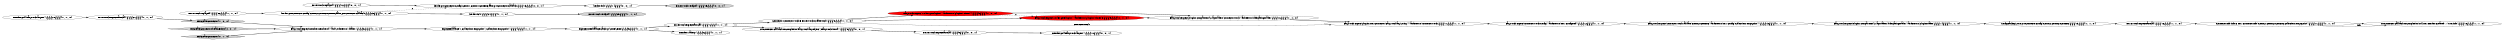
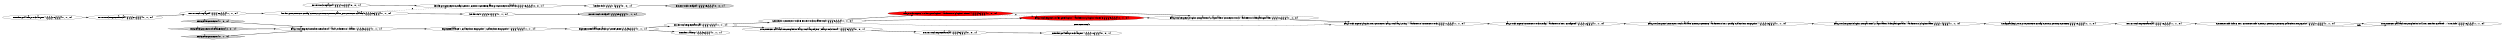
  digraph {
    rankdir=LR
    node [fillcolor=white shape=ellipse style=filled]
    edge [style=bold]
    n1 [label="putConnectorCallback.onCompletion(null,new Herder.Created<>(true,info))@@@18@@@['1', '1', '0']"]
    n2 [label="Connector connectorMock = PowerMock.createMock()@@@8@@@['1', '1', '0']"]
    n3 [fillcolor=red label="EasyMock.expect(worker.getPlugins()).andReturn(plugins).times(3)@@@9@@@['0', '1', '0']"]
    n4 [label="EasyMock.expect(plugins.newConnector(EasyMock.anyString())).andReturn(connectorMock)@@@11@@@['1', '1', '0']"]
    n5 [fillcolor=red label="EasyMock.expect(worker.getPlugins()).andReturn(plugins).times(4)@@@9@@@['1', '0', '0']"]
    n6 [label="EasyMock.expect(plugins.compareAndSwapLoaders(connectorMock)).andReturn(delegatingLoader)@@@10@@@['1', '1', '0']"]
    n7 [label="EasyMock.expect(connectorMock.config()).andReturn(new ConfigDef())@@@12@@@['1', '1', '0']"]
    n8 [label="PowerMock.expectLastCall()@@@21@@@['1', '1', '0']"]
    n9 [label="PowerMock.replayAll()@@@22@@@['1', '1', '0']"]
    n10 [label="herder.putConnectorConfig(CONN2,CONN2_CONFIG,false,putConnectorCallback)@@@23@@@['1', '1', '0']"]
    n11 [label="member.poll(EasyMock.anyInt())@@@20@@@['1', '1', '0']"]
    n12 [label="member.wakeup()@@@6@@@['1', '1', '1']"]
    n13 [label="PowerMock.expectLastCall()@@@7@@@['1', '1', '1']"]
    n14 [label="putConnectorCallback.onCompletion(EasyMock.anyObject(),EasyMock.isNull())@@@8@@@['0', '0', '1']"]
    n15 [fillcolor=lightgray label="PowerMock.verifyAll()@@@15@@@['0', '0', '1']"]
    n16 [label="EasyMock.expect(connectorMock.validate(CONN2_CONFIG)).andReturn(new Config(Collections.emptyList()))@@@13@@@['1', '1', '0']"]
    n17 [label="EasyMock.expect(Plugins.compareAndSwapLoaders(delegatingLoader)).andReturn(pluginLoader)@@@14@@@['1', '1', '0']"]
    n18 [label="PowerMock.expectLastCall()@@@9@@@['0', '0', '1']"]
    n19 [label="member.poll(EasyMock.anyInt())@@@10@@@['0', '0', '1']"]
    n20 [label="herder.tick()@@@14@@@['0', '0', '1']"]
    n21 [label="herder.tick()@@@24@@@['1', '1', '0']"]
    n22 [fillcolor=lightgray label="PowerMock.verifyAll()@@@25@@@['1', '1', '0']"]
    n23 [label="EasyMock.expect(member.memberId()).andStubReturn(\"leader\")@@@3@@@['1', '1', '1']"]
    n24 [label="expectRebalance(1,Collections.emptyList(),Collections.emptyList())@@@4@@@['1', '1', '1']"]
    n25 [label="expectPostRebalanceCatchup(SNAPSHOT)@@@5@@@['1', '1', '1']"]
    n26 [label="configBackingStore.putConnectorConfig(CONN2,CONN2_CONFIG)@@@15@@@['1', '1', '0']"]
    n27 [label="PowerMock.expectLastCall()@@@16@@@['1', '1', '0']"]
    n28 [label="herder.putConnectorConfig(CONN1,CONN1_CONFIG,false,putConnectorCallback)@@@13@@@['0', '0', '1']"]
    n29 [label="ConnectorInfo info = new ConnectorInfo(CONN2,CONN2_CONFIG,Collections.emptyList())@@@17@@@['1', '1', '0']"]
    n30 [label="PowerMock.replayAll()@@@12@@@['0', '0', '1']"]
    n31 [fillcolor=lightgray label="testCreateConnector['1', '0', '0']" shape=diamond]
    n32 [fillcolor=lightgray label="testCreateConnectorAlreadyExists['0', '0', '1']" shape=diamond]
    n33 [fillcolor=lightgray label="testCreateConnector['0', '1', '0']" shape=diamond]
    n2 -> n3
    n2 -> n4 [label=connectorMock style=solid]
    n2 -> n5
    n3 -> n6
    n4 -> n7
    n5 -> n3 [label=0 style=dashed]
    n5 -> n6
    n6 -> n4
    n7 -> n16
-   n8 -> n31
+   n8 -> n9
    n9 -> n10
    n10 -> n21
    n10 -> n28 [label=0 style=dashed]
    n11 -> n8
    n13 -> n2
    n13 -> n14
    n14 -> n18
    n16 -> n17
    n17 -> n26
    n18 -> n19
    n20 -> n15
    n21 -> n22
    n23 -> n24
    n24 -> n25
    n25 -> n12
    n25 -> n13
    n26 -> n27
    n27 -> n29
    n28 -> n20
    n29 -> n1
    n29 -> n1 [label=info style=solid]
    n30 -> n28
    n31 -> n23
    n32 -> n23
    n33 -> n23
  }
